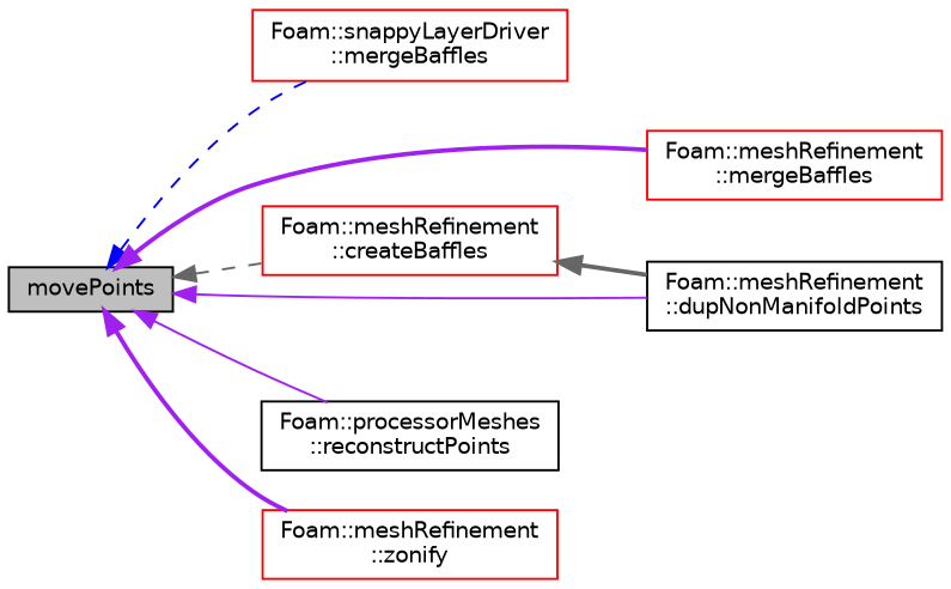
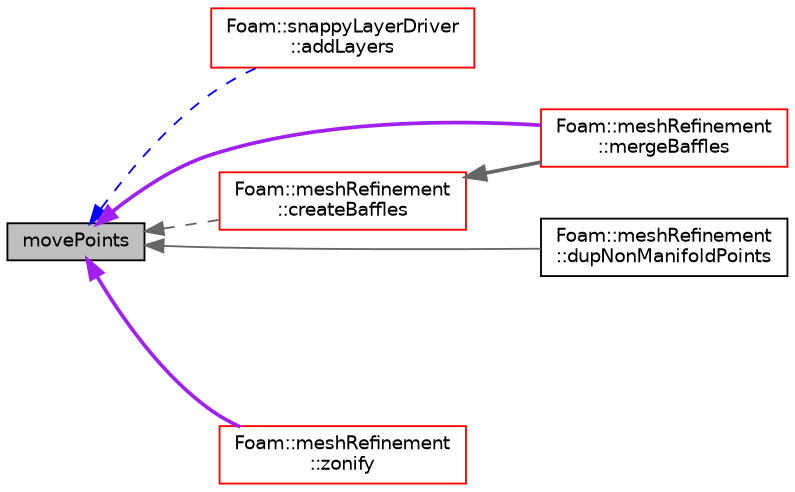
  digraph {
    rankdir=LR
    node [color=red fontname=Helvetica fontsize=10 shape=record]
    edge [color=gray40 dir=back fontname=Helvetica fontsize=10 labelfontname=Helvetica labelfontsize=10 style=bold]
    n1 [color=black fillcolor=grey75 fontcolor=black height=0.2 label=movePoints style=filled width=0.4]
-   n2 [height=0.2 label="Foam::snappyLayerDriver\l::mergeBaffles" width=0.4]
+   n2 [height=0.2 label="Foam::snappyLayerDriver\l::addLayers" width=0.4]
    n3 [height=0.2 label="Foam::meshRefinement\l::createBaffles" width=0.4]
    n4 [height=0.2 label="Foam::meshRefinement\l::mergeBaffles" width=0.4]
    n5 [color=black height=0.2 label="Foam::meshRefinement\l::dupNonManifoldPoints" width=0.4]
-   n6 [color=black height=0.2 label="Foam::processorMeshes\l::reconstructPoints" width=0.4]
    n7 [height=0.2 label="Foam::meshRefinement\l::zonify" width=0.4]
    n1 -> n2 [color=blue style=dashed]
    n1 -> n3 [style=dashed]
    n1 -> n4 [color=purple]
-   n1 -> n5 [color=purple style=solid]
-   n1 -> n6 [color=purple style=solid]
+   n1 -> n5 [style=solid]
    n1 -> n7 [color=purple]
-   n3 -> n5
+   n3 -> n4
  }
